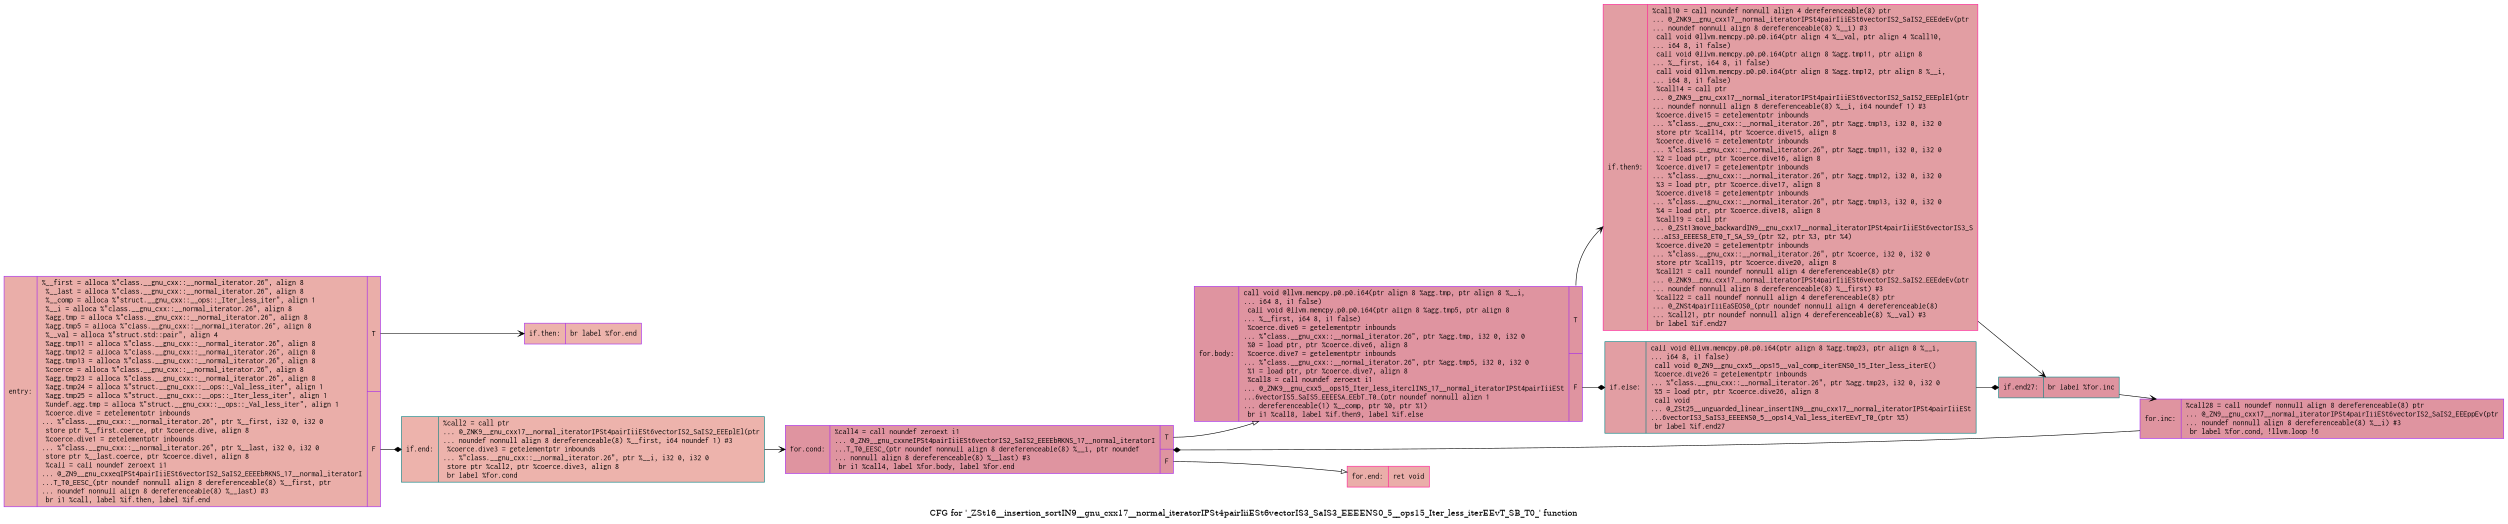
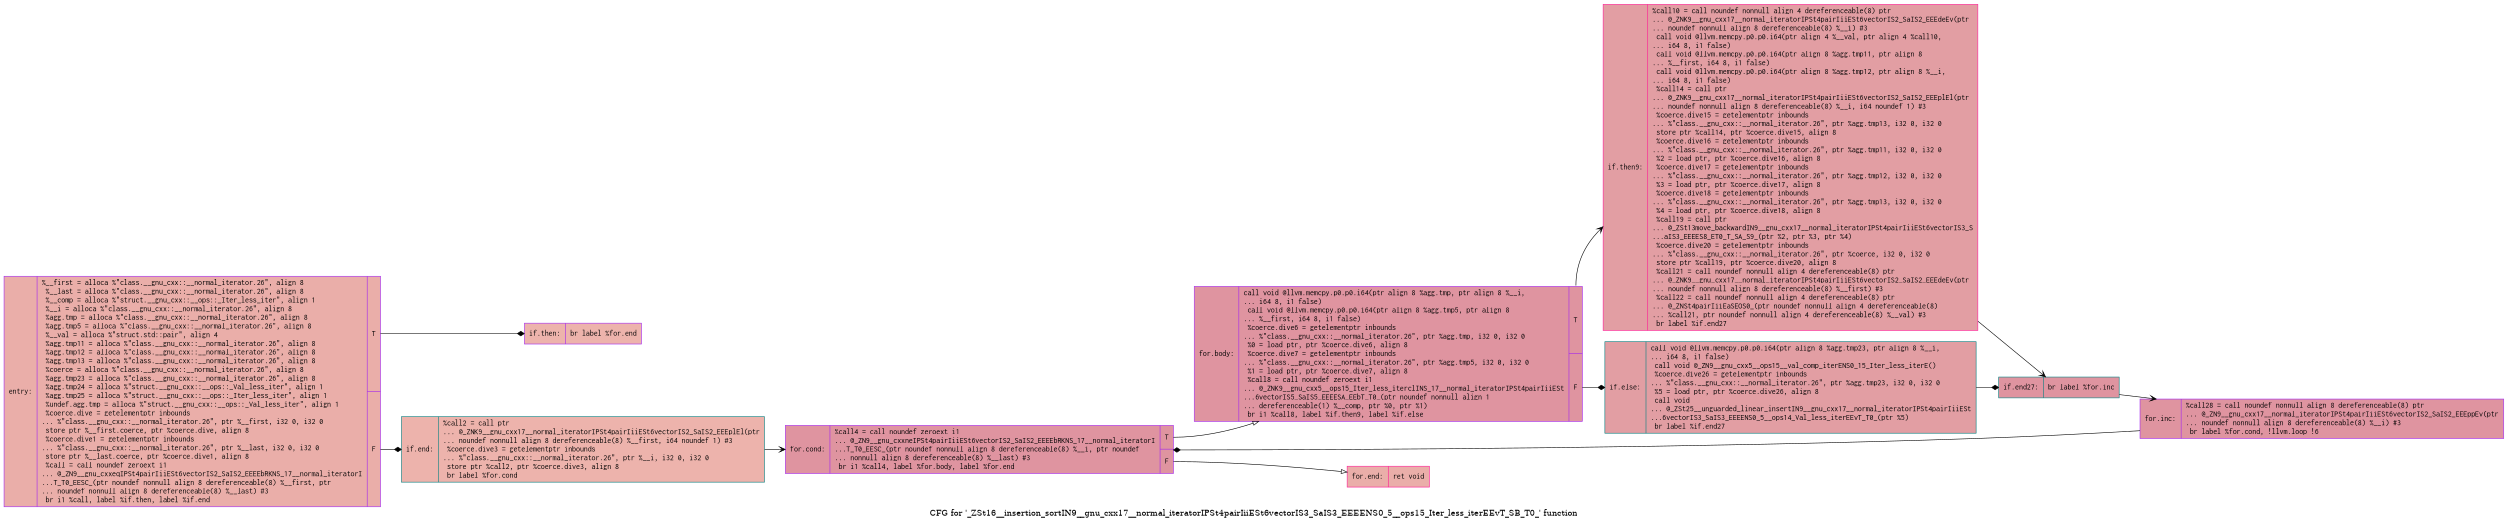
  digraph {
    label="CFG for '_ZSt16__insertion_sortIN9__gnu_cxx17__normal_iteratorIPSt4pairIiiESt6vectorIS3_SaIS3_EEEENS0_5__ops15_Iter_less_iterEEvT_SB_T0_' function"
    rankdir=LR
    node [color=purple fillcolor="#b70d2870" fontname=Courier shape=record style=filled]
    edge [arrowhead=vee]
    n1 [fillcolor="#d0473d70" label="{entry:\l|  %__first = alloca %\"class.__gnu_cxx::__normal_iterator.26\", align 8\l  %__last = alloca %\"class.__gnu_cxx::__normal_iterator.26\", align 8\l  %__comp = alloca %\"struct.__gnu_cxx::__ops::_Iter_less_iter\", align 1\l  %__i = alloca %\"class.__gnu_cxx::__normal_iterator.26\", align 8\l  %agg.tmp = alloca %\"class.__gnu_cxx::__normal_iterator.26\", align 8\l  %agg.tmp5 = alloca %\"class.__gnu_cxx::__normal_iterator.26\", align 8\l  %__val = alloca %\"struct.std::pair\", align 4\l  %agg.tmp11 = alloca %\"class.__gnu_cxx::__normal_iterator.26\", align 8\l  %agg.tmp12 = alloca %\"class.__gnu_cxx::__normal_iterator.26\", align 8\l  %agg.tmp13 = alloca %\"class.__gnu_cxx::__normal_iterator.26\", align 8\l  %coerce = alloca %\"class.__gnu_cxx::__normal_iterator.26\", align 8\l  %agg.tmp23 = alloca %\"class.__gnu_cxx::__normal_iterator.26\", align 8\l  %agg.tmp24 = alloca %\"struct.__gnu_cxx::__ops::_Val_less_iter\", align 1\l  %agg.tmp25 = alloca %\"struct.__gnu_cxx::__ops::_Iter_less_iter\", align 1\l  %undef.agg.tmp = alloca %\"struct.__gnu_cxx::__ops::_Val_less_iter\", align 1\l  %coerce.dive = getelementptr inbounds\l... %\"class.__gnu_cxx::__normal_iterator.26\", ptr %__first, i32 0, i32 0\l  store ptr %__first.coerce, ptr %coerce.dive, align 8\l  %coerce.dive1 = getelementptr inbounds\l... %\"class.__gnu_cxx::__normal_iterator.26\", ptr %__last, i32 0, i32 0\l  store ptr %__last.coerce, ptr %coerce.dive1, align 8\l  %call = call noundef zeroext i1\l... @_ZN9__gnu_cxxeqIPSt4pairIiiESt6vectorIS2_SaIS2_EEEEbRKNS_17__normal_iteratorI\l...T_T0_EESC_(ptr noundef nonnull align 8 dereferenceable(8) %__first, ptr\l... noundef nonnull align 8 dereferenceable(8) %__last) #3\l  br i1 %call, label %if.then, label %if.end\l|{<s0>T|<s1>F}}"]
    n2 [fillcolor="#d6524470" label="{if.then:\l|  br label %for.end\l}"]
    n3 [color=teal fillcolor="#d6524470" label="{if.end:\l|  %call2 = call ptr\l... @_ZNK9__gnu_cxx17__normal_iteratorIPSt4pairIiiESt6vectorIS2_SaIS2_EEEplEl(ptr\l... noundef nonnull align 8 dereferenceable(8) %__first, i64 noundef 1) #3\l  %coerce.dive3 = getelementptr inbounds\l... %\"class.__gnu_cxx::__normal_iterator.26\", ptr %__i, i32 0, i32 0\l  store ptr %call2, ptr %coerce.dive3, align 8\l  br label %for.cond\l}"]
    n4 [label="{for.cond:\l|  %call4 = call noundef zeroext i1\l... @_ZN9__gnu_cxxneIPSt4pairIiiESt6vectorIS2_SaIS2_EEEEbRKNS_17__normal_iteratorI\l...T_T0_EESC_(ptr noundef nonnull align 8 dereferenceable(8) %__i, ptr noundef\l... nonnull align 8 dereferenceable(8) %__last) #3\l  br i1 %call4, label %for.body, label %for.end\l|{<s0>T|<s1>F}}"]
    n5 [color=deeppink fillcolor="#d0473d70" label="{for.end:\l|  ret void\l}"]
    n6 [label="{for.body:\l|  call void @llvm.memcpy.p0.p0.i64(ptr align 8 %agg.tmp, ptr align 8 %__i,\l... i64 8, i1 false)\l  call void @llvm.memcpy.p0.p0.i64(ptr align 8 %agg.tmp5, ptr align 8\l... %__first, i64 8, i1 false)\l  %coerce.dive6 = getelementptr inbounds\l... %\"class.__gnu_cxx::__normal_iterator.26\", ptr %agg.tmp, i32 0, i32 0\l  %0 = load ptr, ptr %coerce.dive6, align 8\l  %coerce.dive7 = getelementptr inbounds\l... %\"class.__gnu_cxx::__normal_iterator.26\", ptr %agg.tmp5, i32 0, i32 0\l  %1 = load ptr, ptr %coerce.dive7, align 8\l  %call8 = call noundef zeroext i1\l... @_ZNK9__gnu_cxx5__ops15_Iter_less_iterclINS_17__normal_iteratorIPSt4pairIiiESt\l...6vectorIS5_SaIS5_EEEESA_EEbT_T0_(ptr noundef nonnull align 1\l... dereferenceable(1) %__comp, ptr %0, ptr %1)\l  br i1 %call8, label %if.then9, label %if.else\l|{<s0>T|<s1>F}}"]
    n7 [color=deeppink fillcolor="#be242e70" label="{if.then9:\l|  %call10 = call noundef nonnull align 4 dereferenceable(8) ptr\l... @_ZNK9__gnu_cxx17__normal_iteratorIPSt4pairIiiESt6vectorIS2_SaIS2_EEEdeEv(ptr\l... noundef nonnull align 8 dereferenceable(8) %__i) #3\l  call void @llvm.memcpy.p0.p0.i64(ptr align 4 %__val, ptr align 4 %call10,\l... i64 8, i1 false)\l  call void @llvm.memcpy.p0.p0.i64(ptr align 8 %agg.tmp11, ptr align 8\l... %__first, i64 8, i1 false)\l  call void @llvm.memcpy.p0.p0.i64(ptr align 8 %agg.tmp12, ptr align 8 %__i,\l... i64 8, i1 false)\l  %call14 = call ptr\l... @_ZNK9__gnu_cxx17__normal_iteratorIPSt4pairIiiESt6vectorIS2_SaIS2_EEEplEl(ptr\l... noundef nonnull align 8 dereferenceable(8) %__i, i64 noundef 1) #3\l  %coerce.dive15 = getelementptr inbounds\l... %\"class.__gnu_cxx::__normal_iterator.26\", ptr %agg.tmp13, i32 0, i32 0\l  store ptr %call14, ptr %coerce.dive15, align 8\l  %coerce.dive16 = getelementptr inbounds\l... %\"class.__gnu_cxx::__normal_iterator.26\", ptr %agg.tmp11, i32 0, i32 0\l  %2 = load ptr, ptr %coerce.dive16, align 8\l  %coerce.dive17 = getelementptr inbounds\l... %\"class.__gnu_cxx::__normal_iterator.26\", ptr %agg.tmp12, i32 0, i32 0\l  %3 = load ptr, ptr %coerce.dive17, align 8\l  %coerce.dive18 = getelementptr inbounds\l... %\"class.__gnu_cxx::__normal_iterator.26\", ptr %agg.tmp13, i32 0, i32 0\l  %4 = load ptr, ptr %coerce.dive18, align 8\l  %call19 = call ptr\l... @_ZSt13move_backwardIN9__gnu_cxx17__normal_iteratorIPSt4pairIiiESt6vectorIS3_S\l...aIS3_EEEES8_ET0_T_SA_S9_(ptr %2, ptr %3, ptr %4)\l  %coerce.dive20 = getelementptr inbounds\l... %\"class.__gnu_cxx::__normal_iterator.26\", ptr %coerce, i32 0, i32 0\l  store ptr %call19, ptr %coerce.dive20, align 8\l  %call21 = call noundef nonnull align 4 dereferenceable(8) ptr\l... @_ZNK9__gnu_cxx17__normal_iteratorIPSt4pairIiiESt6vectorIS2_SaIS2_EEEdeEv(ptr\l... noundef nonnull align 8 dereferenceable(8) %__first) #3\l  %call22 = call noundef nonnull align 4 dereferenceable(8) ptr\l... @_ZNSt4pairIiiEaSEOS0_(ptr noundef nonnull align 4 dereferenceable(8)\l... %call21, ptr noundef nonnull align 4 dereferenceable(8) %__val) #3\l  br label %if.end27\l}"]
    n8 [color=teal fillcolor="#be242e70" label="{if.else:\l|  call void @llvm.memcpy.p0.p0.i64(ptr align 8 %agg.tmp23, ptr align 8 %__i,\l... i64 8, i1 false)\l  call void @_ZN9__gnu_cxx5__ops15__val_comp_iterENS0_15_Iter_less_iterE()\l  %coerce.dive26 = getelementptr inbounds\l... %\"class.__gnu_cxx::__normal_iterator.26\", ptr %agg.tmp23, i32 0, i32 0\l  %5 = load ptr, ptr %coerce.dive26, align 8\l  call void\l... @_ZSt25__unguarded_linear_insertIN9__gnu_cxx17__normal_iteratorIPSt4pairIiiESt\l...6vectorIS3_SaIS3_EEEENS0_5__ops14_Val_less_iterEEvT_T0_(ptr %5)\l  br label %if.end27\l}"]
    n9 [color=teal label="{if.end27:\l|  br label %for.inc\l}"]
    n10 [label="{for.inc:\l|  %call28 = call noundef nonnull align 8 dereferenceable(8) ptr\l... @_ZN9__gnu_cxx17__normal_iteratorIPSt4pairIiiESt6vectorIS2_SaIS2_EEEppEv(ptr\l... noundef nonnull align 8 dereferenceable(8) %__i) #3\l  br label %for.cond, !llvm.loop !6\l}"]
-   n1 -> n2 [tailport=s0]
+   n1 -> n2 [arrowhead=diamond tailport=s0]
    n1 -> n3 [arrowhead=diamond tailport=s1]
    n3 -> n4
    n4 -> n5 [arrowhead=onormal tailport=s1]
    n4 -> n6 [arrowhead=onormal tailport=s0]
    n6 -> n7 [tailport=s0]
    n6 -> n8 [arrowhead=diamond tailport=s1]
    n7 -> n9
    n8 -> n9 [arrowhead=diamond]
    n9 -> n10
    n10 -> n4 [arrowhead=diamond]
  }
